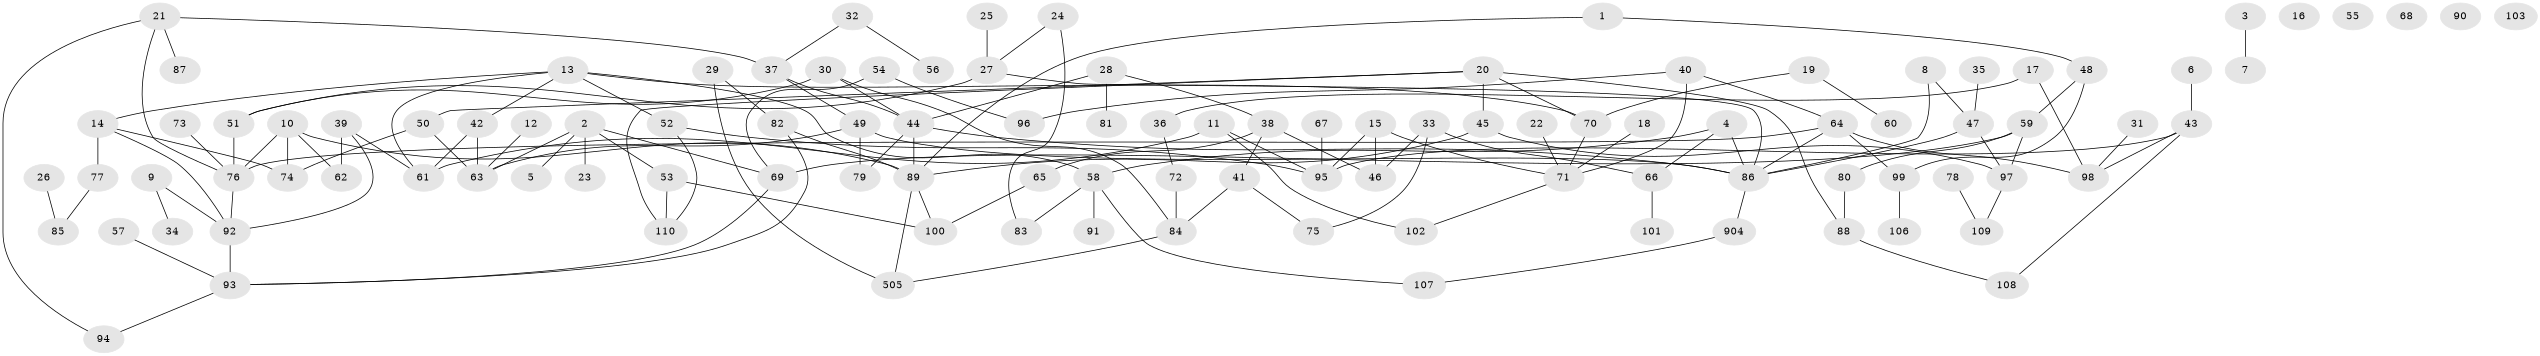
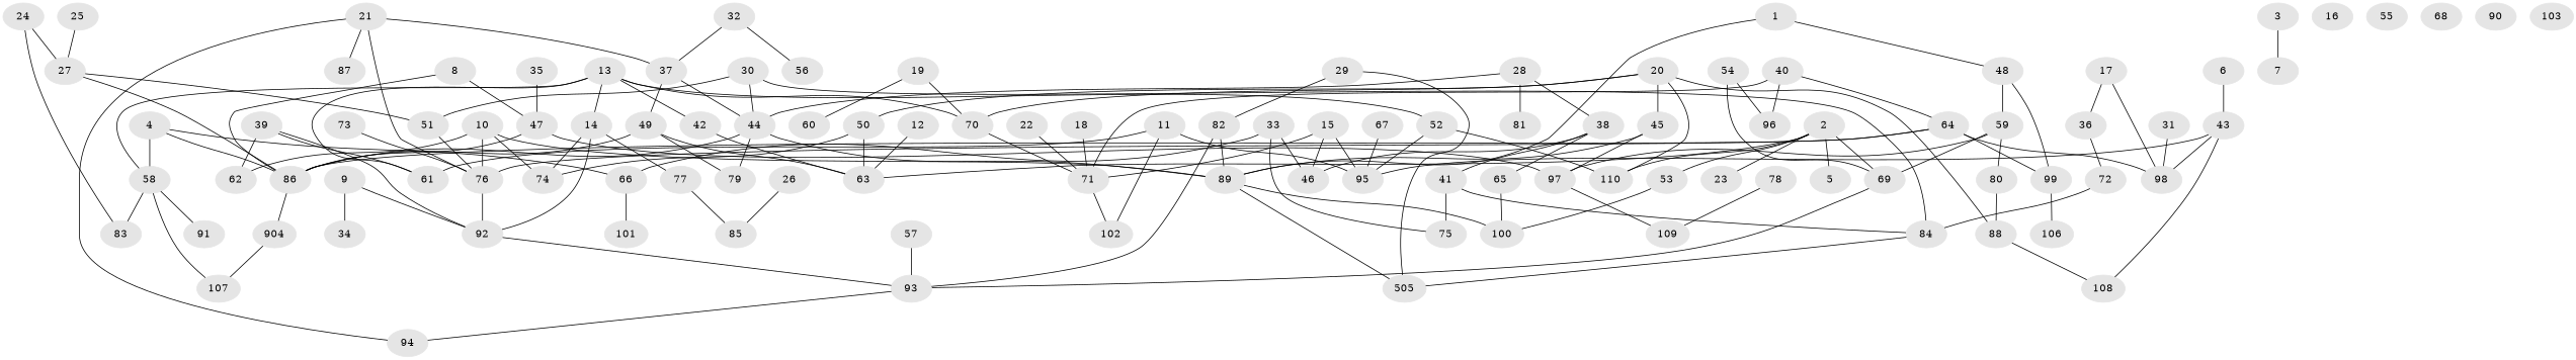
  graph {
    node [color=gray90 style=filled]
    1
    48
    89
    59
    99
    n6 [label=505]
    100
    2
    5
    23
    53
    63
    69
    110
    93
    3
    7
    4
    58
    66
    86
    83
    91
    107
    101
    n26 [label=904]
    6
    43
    95
    98
    108
    8
    47
    97
    9
    34
    92
    10
    62
    74
    76
    11
    61
    102
    12
    13
    14
    42
    52
    70
    77
    71
    85
    15
    46
    16
    17
    36
    72
    18
    19
    60
    20
    45
    50
    88
    21
    37
    87
    94
    44
    49
    22
    24
    27
    51
    25
    26
    28
    38
    81
    41
    65
    79
    29
    82
    30
    84
    31
    32
    56
    33
    75
    35
    39
    40
    64
    96
    109
    80
    106
    54
    55
    57
    67
    68
    73
    78
    90
    103
    1 -- 48
    1 -- 89
    48 -- 59
    48 -- 99
    89 -- n6
    89 -- 100
    59 -- 69
    59 -- 97
    59 -- 80
    99 -- 106
    2 -- 5
    2 -- 23
    2 -- 53
    2 -- 63
    2 -- 69
-   53 -- 110
+   2 -- 110
    53 -- 100
    69 -- 93
    93 -- 94
    3 -- 7
    4 -- 58
    4 -- 66
    4 -- 86
    58 -- 83
    58 -- 91
    58 -- 107
    66 -- 101
    86 -- n26
    n26 -- 107
    6 -- 43
    43 -- 95
    43 -- 98
    43 -- 108
    8 -- 86
    8 -- 47
    47 -- 86
    47 -- 97
    97 -- 109
    9 -- 34
    9 -- 92
    92 -- 93
    10 -- 89
    10 -- 62
    10 -- 74
    10 -- 76
    76 -- 92
    11 -- 95
    11 -- 61
    11 -- 102
    12 -- 63
    13 -- 58
    13 -- 61
    13 -- 14
    13 -- 42
    13 -- 52
    13 -- 70
    14 -- 92
    14 -- 74
    14 -- 77
    42 -- 63
-   42 -- 61
    52 -- 110
    52 -- 95
    70 -- 71
    77 -- 85
    71 -- 102
    15 -- 95
    15 -- 71
    15 -- 46
    17 -- 98
    17 -- 36
    36 -- 72
    72 -- 84
    18 -- 71
    19 -- 70
    19 -- 60
    20 -- 110
    20 -- 70
    20 -- 45
    20 -- 50
    20 -- 88
    45 -- 89
    45 -- 97
    50 -- 63
    50 -- 74
    88 -- 108
    21 -- 76
    21 -- 37
    21 -- 87
    21 -- 94
    37 -- 44
    37 -- 49
    44 -- 89
    44 -- 86
    44 -- 79
    49 -- 63
    49 -- 86
    49 -- 79
    22 -- 71
    24 -- 83
    24 -- 27
    27 -- 86
    27 -- 51
    51 -- 76
    25 -- 27
    26 -- 85
    28 -- 44
    28 -- 38
    28 -- 81
    38 -- 46
    38 -- 41
    38 -- 65
    41 -- 84
    41 -- 75
    65 -- 100
    29 -- n6
    29 -- 82
    82 -- 89
    82 -- 93
    30 -- 44
    30 -- 51
    30 -- 84
    84 -- n6
    31 -- 98
    32 -- 37
    32 -- 56
    33 -- 66
    33 -- 46
    33 -- 75
    35 -- 47
    39 -- 92
    39 -- 62
    39 -- 61
    40 -- 71
    40 -- 64
    40 -- 96
    64 -- 99
    64 -- 86
    64 -- 98
    64 -- 76
    80 -- 88
    54 -- 69
    54 -- 96
    57 -- 93
    67 -- 95
    73 -- 76
    78 -- 109
  }
